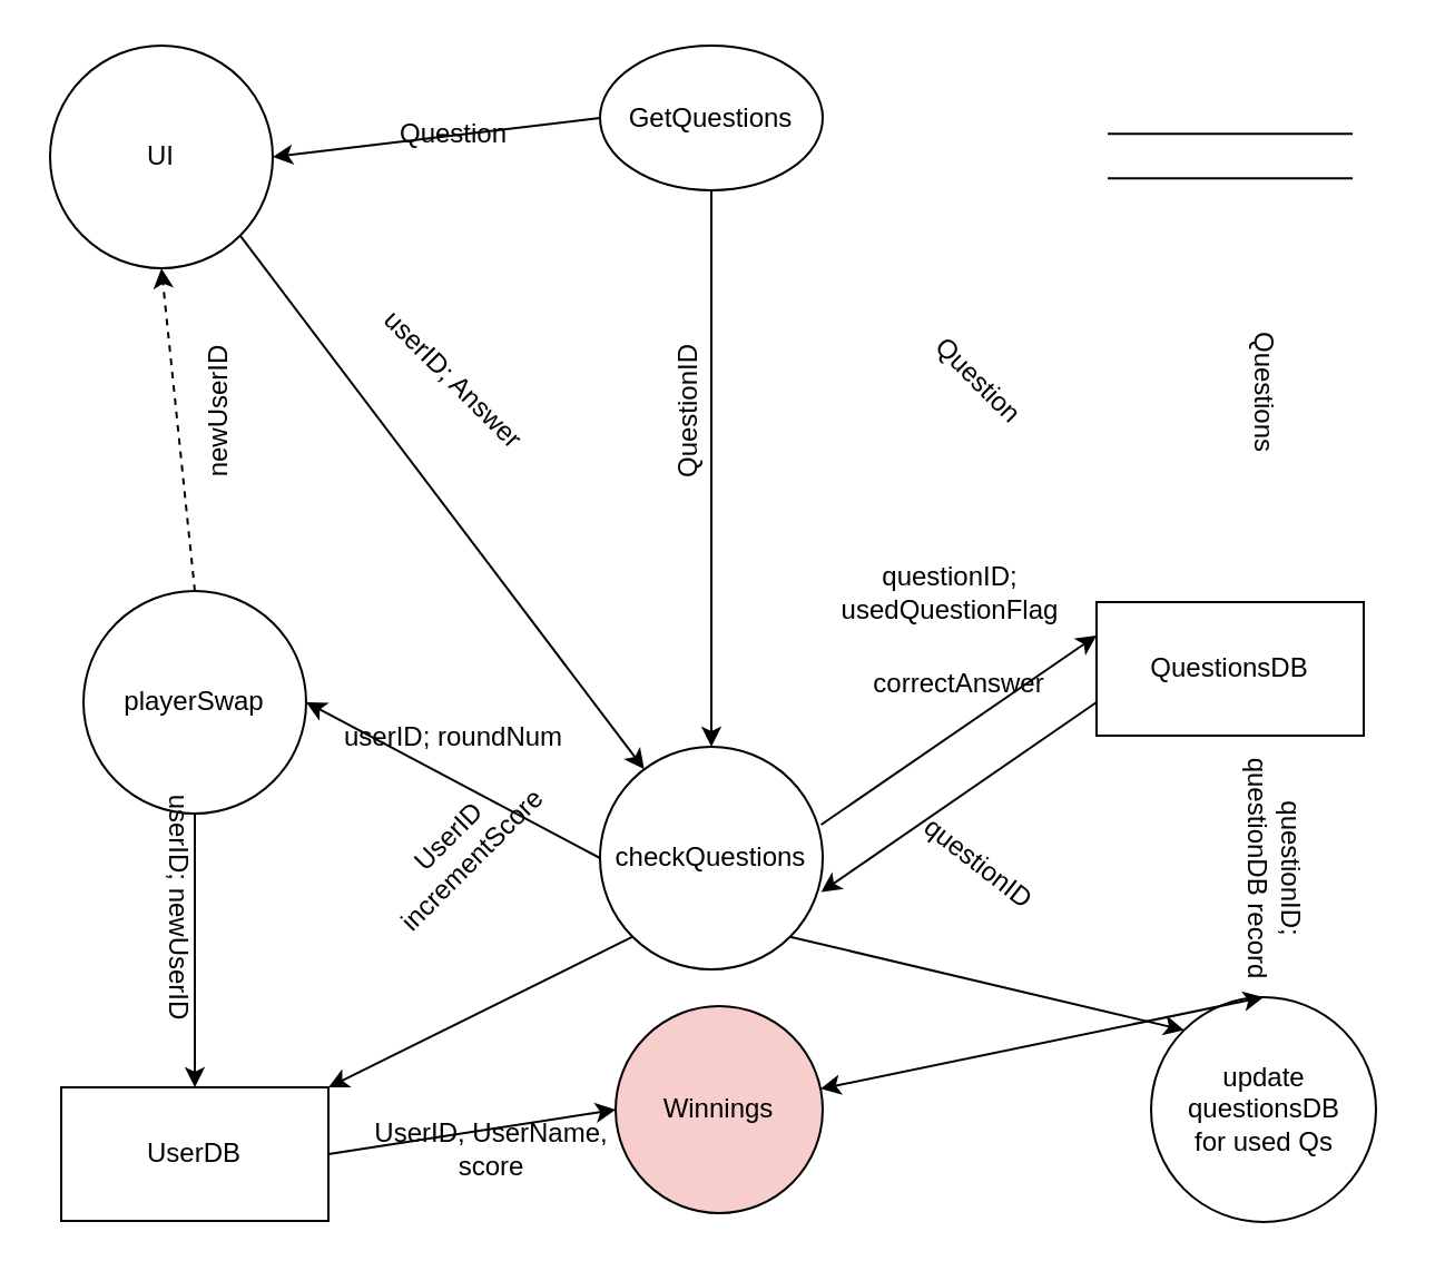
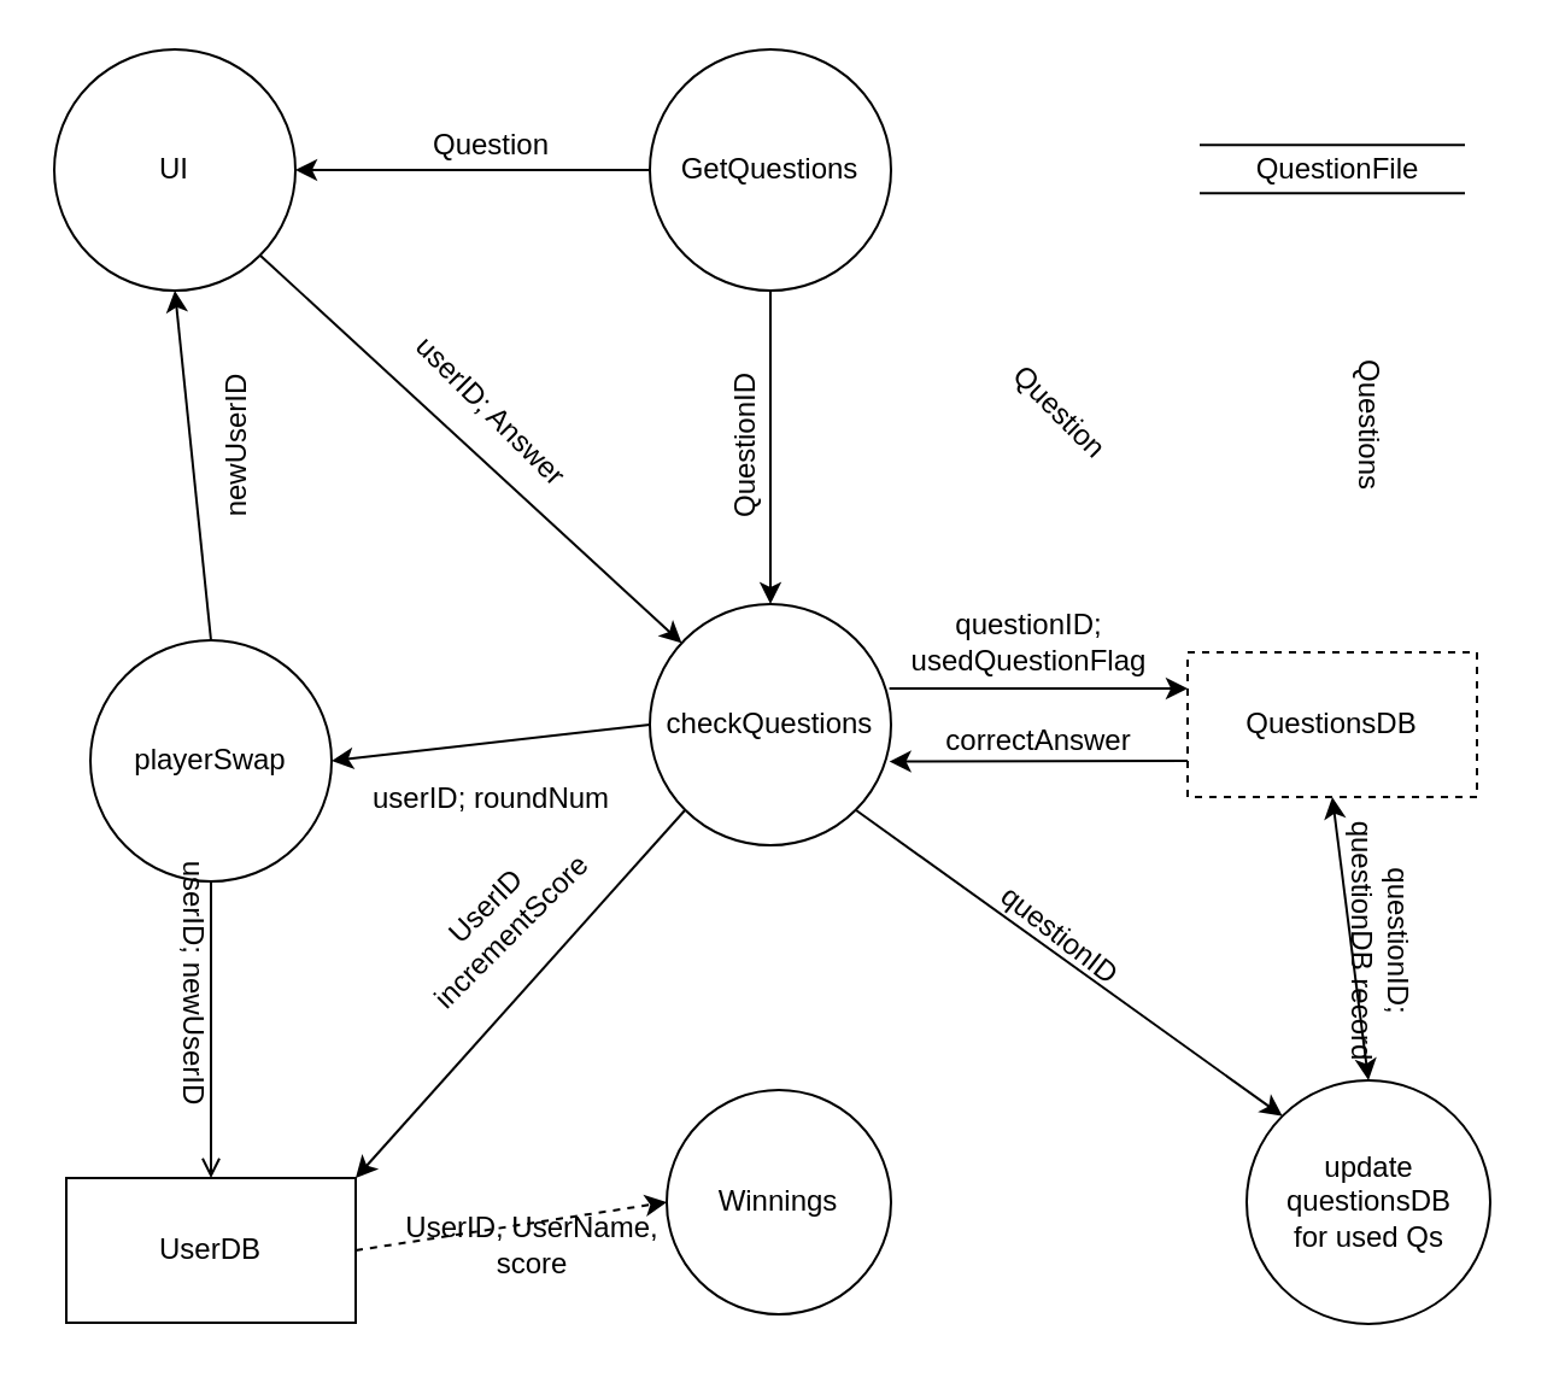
  <mxCell id="0" />
  <mxCell id="1" parent="0" />
- <mxCell id="2" value="GetQuestions" style="ellipse;whiteSpace=wrap;html=1;aspect=fixed;" vertex="1" parent="1"><mxGeometry x="269" y="20" width="100" height="65" as="geometry" /></mxCell>
- <mxCell id="3" value="QuestionsDB" style="rounded=0;whiteSpace=wrap;html=1;" vertex="1" parent="1"><mxGeometry x="492" y="270" width="120" height="60" as="geometry" /></mxCell>
+ <mxCell id="2" value="GetQuestions" style="ellipse;whiteSpace=wrap;html=1;aspect=fixed;" vertex="1" parent="1"><mxGeometry x="269" y="20" width="100" height="100" as="geometry" /></mxCell>
+ <mxCell id="3" value="QuestionsDB" style="rounded=0;whiteSpace=wrap;html=1;dashed=1;" vertex="1" parent="1"><mxGeometry x="492" y="270" width="120" height="60" as="geometry" /></mxCell>
  <mxCell id="4" value="Question&lt;br&gt;" style="text;html=1;align=center;verticalAlign=middle;resizable=0;points=[];autosize=1;rotation=45;" vertex="1" parent="1"><mxGeometry x="408.5" y="160" width="60" height="20" as="geometry" /></mxCell>
  <mxCell id="5" value="UI" style="ellipse;whiteSpace=wrap;html=1;aspect=fixed;" vertex="1" parent="1"><mxGeometry x="22" y="20" width="100" height="100" as="geometry" /></mxCell>
  <mxCell id="6" value="" style="endArrow=classic;html=1;entryX=1;entryY=0.5;entryDx=0;entryDy=0;exitX=0;exitY=0.5;exitDx=0;exitDy=0;" edge="1" parent="1" source="2" target="5"><mxGeometry width="50" height="50" relative="1" as="geometry"><mxPoint x="239" y="270" as="sourcePoint" /><mxPoint x="289" y="220" as="targetPoint" /></mxGeometry></mxCell>
- <mxCell id="7" value="checkQuestions" style="ellipse;whiteSpace=wrap;html=1;aspect=fixed;" vertex="1" parent="1"><mxGeometry x="269" y="335" width="100" height="100" as="geometry" /></mxCell>
+ <mxCell id="7" value="checkQuestions" style="ellipse;whiteSpace=wrap;html=1;aspect=fixed;" vertex="1" parent="1"><mxGeometry x="269" y="250" width="100" height="100" as="geometry" /></mxCell>
  <mxCell id="8" value="" style="endArrow=classic;html=1;exitX=1;exitY=1;exitDx=0;exitDy=0;" edge="1" parent="1" source="5" target="7"><mxGeometry width="50" height="50" relative="1" as="geometry"><mxPoint x="239" y="270" as="sourcePoint" /><mxPoint x="289" y="220" as="targetPoint" /></mxGeometry></mxCell>
  <mxCell id="9" value="Question" style="text;html=1;align=center;verticalAlign=middle;resizable=0;points=[];autosize=1;rotation=0;" vertex="1" parent="1"><mxGeometry x="173" y="50" width="60" height="20" as="geometry" /></mxCell>
  <mxCell id="10" value="userID; Answer" style="text;html=1;align=center;verticalAlign=middle;resizable=0;points=[];autosize=1;rotation=45;" vertex="1" parent="1"><mxGeometry x="153" y="160" width="100" height="20" as="geometry" /></mxCell>
  <mxCell id="11" value="UserDB" style="rounded=0;whiteSpace=wrap;html=1;" vertex="1" parent="1"><mxGeometry x="27" y="488" width="120" height="60" as="geometry" /></mxCell>
  <mxCell id="12" value="" style="endArrow=classic;html=1;entryX=1;entryY=0;entryDx=0;entryDy=0;exitX=0;exitY=1;exitDx=0;exitDy=0;" edge="1" parent="1" source="7" target="11"><mxGeometry width="50" height="50" relative="1" as="geometry"><mxPoint x="239" y="310" as="sourcePoint" /><mxPoint x="289" y="260" as="targetPoint" /></mxGeometry></mxCell>
  <mxCell id="13" value="" style="endArrow=classic;html=1;entryX=0;entryY=0.25;entryDx=0;entryDy=0;exitX=0.993;exitY=0.35;exitDx=0;exitDy=0;exitPerimeter=0;" edge="1" parent="1" source="7" target="3"><mxGeometry width="50" height="50" relative="1" as="geometry"><mxPoint x="239" y="260" as="sourcePoint" /><mxPoint x="289" y="210" as="targetPoint" /></mxGeometry></mxCell>
  <mxCell id="14" value="questionID;&lt;br&gt;usedQuestionFlag" style="text;html=1;align=center;verticalAlign=middle;resizable=0;points=[];autosize=1;rotation=0;" vertex="1" parent="1"><mxGeometry x="372" y="250" width="107" height="32" as="geometry" /></mxCell>
  <mxCell id="15" value="UserID&lt;br&gt;incrementScore" style="text;html=1;align=center;verticalAlign=middle;resizable=0;points=[];autosize=1;rotation=-45;" vertex="1" parent="1"><mxGeometry x="159" y="365" width="94" height="32" as="geometry" /></mxCell>
  <mxCell id="16" value="" style="endArrow=classic;html=1;exitX=0.5;exitY=1;exitDx=0;exitDy=0;entryX=0.5;entryY=0;entryDx=0;entryDy=0;" edge="1" parent="1" source="2" target="7"><mxGeometry width="50" height="50" relative="1" as="geometry"><mxPoint x="249" y="260" as="sourcePoint" /><mxPoint x="299" y="210" as="targetPoint" /></mxGeometry></mxCell>
  <mxCell id="17" value="QuestionID" style="text;html=1;align=center;verticalAlign=middle;resizable=0;points=[];autosize=1;rotation=-90;" vertex="1" parent="1"><mxGeometry x="269" y="175" width="80" height="20" as="geometry" /></mxCell>
  <mxCell id="18" value="" style="endArrow=classic;html=1;exitX=0;exitY=0.75;exitDx=0;exitDy=0;entryX=0.993;entryY=0.653;entryDx=0;entryDy=0;entryPerimeter=0;" edge="1" parent="1" source="3" target="7"><mxGeometry width="50" height="50" relative="1" as="geometry"><mxPoint x="249" y="260" as="sourcePoint" /><mxPoint x="299" y="210" as="targetPoint" /></mxGeometry></mxCell>
  <mxCell id="19" value="correctAnswer" style="text;html=1;align=center;verticalAlign=middle;resizable=0;points=[];autosize=1;rotation=0;" vertex="1" parent="1"><mxGeometry x="385" y="297" width="90" height="20" as="geometry" /></mxCell>
  <mxCell id="20" value="playerSwap" style="ellipse;whiteSpace=wrap;html=1;aspect=fixed;" vertex="1" parent="1"><mxGeometry x="37" y="265" width="100" height="100" as="geometry" /></mxCell>
  <mxCell id="21" value="" style="endArrow=classic;html=1;exitX=0;exitY=0.5;exitDx=0;exitDy=0;entryX=1;entryY=0.5;entryDx=0;entryDy=0;" edge="1" parent="1" source="7" target="20"><mxGeometry width="50" height="50" relative="1" as="geometry"><mxPoint x="272.04" y="318" as="sourcePoint" /><mxPoint x="299" y="260" as="targetPoint" /></mxGeometry></mxCell>
- <mxCell id="22" value="" style="endArrow=classic;html=1;entryX=0.5;entryY=1;entryDx=0;entryDy=0;exitX=0.5;exitY=0;exitDx=0;exitDy=0;dashed=1;" edge="1" parent="1" source="20" target="5"><mxGeometry width="50" height="50" relative="1" as="geometry"><mxPoint x="129" y="200" as="sourcePoint" /><mxPoint x="179" y="150" as="targetPoint" /></mxGeometry></mxCell>
+ <mxCell id="22" value="" style="endArrow=classic;html=1;entryX=0.5;entryY=1;entryDx=0;entryDy=0;exitX=0.5;exitY=0;exitDx=0;exitDy=0;" edge="1" parent="1" source="20" target="5"><mxGeometry width="50" height="50" relative="1" as="geometry"><mxPoint x="129" y="200" as="sourcePoint" /><mxPoint x="179" y="150" as="targetPoint" /></mxGeometry></mxCell>
  <mxCell id="23" value="newUserID" style="text;html=1;align=center;verticalAlign=middle;resizable=0;points=[];autosize=1;rotation=-90;" vertex="1" parent="1"><mxGeometry x="63" y="175" width="70" height="20" as="geometry" /></mxCell>
  <mxCell id="24" value="userID; newUserID" style="text;html=1;align=center;verticalAlign=middle;resizable=0;points=[];autosize=1;rotation=90;" vertex="1" parent="1"><mxGeometry x="20" y="397" width="120" height="20" as="geometry" /></mxCell>
  <mxCell id="25" value="userID; roundNum" style="text;html=1;align=center;verticalAlign=middle;resizable=0;points=[];autosize=1;" vertex="1" parent="1"><mxGeometry x="149" y="322" width="108" height="18" as="geometry" /></mxCell>
  <mxCell id="26" value="update questionsDB&lt;br&gt;for used Qs" style="ellipse;whiteSpace=wrap;html=1;aspect=fixed;" vertex="1" parent="1"><mxGeometry x="516.5" y="447.5" width="101" height="101" as="geometry" /></mxCell>
  <mxCell id="27" value="" style="endArrow=classic;html=1;exitX=1;exitY=1;exitDx=0;exitDy=0;entryX=0;entryY=0;entryDx=0;entryDy=0;" edge="1" parent="1" source="7" target="26"><mxGeometry width="50" height="50" relative="1" as="geometry"><mxPoint x="329" y="240" as="sourcePoint" /><mxPoint x="379" y="190" as="targetPoint" /></mxGeometry></mxCell>
  <mxCell id="28" value="questionID" style="text;html=1;align=center;verticalAlign=middle;resizable=0;points=[];autosize=1;rotation=38;" vertex="1" parent="1"><mxGeometry x="403.5" y="377" width="70" height="20" as="geometry" /></mxCell>
- <mxCell id="29" value="" style="endArrow=classic;startArrow=classic;html=1;exitX=0.5;exitY=0;exitDx=0;exitDy=0;" edge="1" parent="1" source="26" target="35"><mxGeometry width="50" height="50" relative="1" as="geometry"><mxPoint x="629" y="150" as="sourcePoint" /><mxPoint x="679" y="100" as="targetPoint" /></mxGeometry></mxCell>
+ <mxCell id="29" value="" style="endArrow=classic;startArrow=classic;html=1;exitX=0.5;exitY=0;exitDx=0;exitDy=0;entryX=0.5;entryY=1;entryDx=0;entryDy=0;" edge="1" parent="1" source="26" target="3"><mxGeometry width="50" height="50" relative="1" as="geometry"><mxPoint x="629" y="150" as="sourcePoint" /><mxPoint x="679" y="100" as="targetPoint" /></mxGeometry></mxCell>
  <mxCell id="30" value="questionID;&lt;br&gt;questionDB record" style="text;html=1;align=center;verticalAlign=middle;resizable=0;points=[];autosize=1;rotation=90;" vertex="1" parent="1"><mxGeometry x="518" y="373" width="109" height="32" as="geometry" /></mxCell>
  <mxCell id="31" value="" style="endArrow=none;html=1;" edge="1" parent="1"><mxGeometry width="50" height="50" relative="1" as="geometry"><mxPoint x="497" y="59.58" as="sourcePoint" /><mxPoint x="607" y="59.58" as="targetPoint" /></mxGeometry></mxCell>
+ <mxCell id="32" value="QuestionFile&lt;br&gt;" style="text;html=1;align=center;verticalAlign=middle;resizable=0;points=[];autosize=1;" vertex="1" parent="1"><mxGeometry x="513.5" y="60" width="80" height="20" as="geometry" /></mxCell>
  <mxCell id="33" value="" style="endArrow=none;html=1;" edge="1" parent="1"><mxGeometry width="50" height="50" relative="1" as="geometry"><mxPoint x="497" y="79.58" as="sourcePoint" /><mxPoint x="607" y="79.58" as="targetPoint" /></mxGeometry></mxCell>
  <mxCell id="34" value="Questions" style="text;html=1;align=center;verticalAlign=middle;resizable=0;points=[];autosize=1;rotation=90;" vertex="1" parent="1"><mxGeometry x="532.5" y="165" width="70" height="20" as="geometry" /></mxCell>
- <mxCell id="35" value="Winnings" style="ellipse;whiteSpace=wrap;html=1;aspect=fixed;fillColor=#f8cecc;" vertex="1" parent="1"><mxGeometry x="276" y="451.5" width="93" height="93" as="geometry" /></mxCell>
- <mxCell id="36" value="" style="endArrow=classic;html=1;exitX=1;exitY=0.5;exitDx=0;exitDy=0;entryX=0;entryY=0.5;entryDx=0;entryDy=0;" edge="1" parent="1" source="11" target="35"><mxGeometry width="50" height="50" relative="1" as="geometry"><mxPoint x="599" y="490" as="sourcePoint" /><mxPoint x="649" y="440" as="targetPoint" /></mxGeometry></mxCell>
+ <mxCell id="35" value="Winnings" style="ellipse;whiteSpace=wrap;html=1;aspect=fixed;" vertex="1" parent="1"><mxGeometry x="276" y="451.5" width="93" height="93" as="geometry" /></mxCell>
+ <mxCell id="36" value="" style="endArrow=classic;html=1;exitX=1;exitY=0.5;exitDx=0;exitDy=0;entryX=0;entryY=0.5;entryDx=0;entryDy=0;dashed=1;" edge="1" parent="1" source="11" target="35"><mxGeometry width="50" height="50" relative="1" as="geometry"><mxPoint x="599" y="490" as="sourcePoint" /><mxPoint x="649" y="440" as="targetPoint" /></mxGeometry></mxCell>
  <mxCell id="37" value="UserID, UserName,&lt;br&gt;score" style="text;html=1;align=center;verticalAlign=middle;resizable=0;points=[];autosize=1;rotation=0;" vertex="1" parent="1"><mxGeometry x="162" y="500" width="115" height="32" as="geometry" /></mxCell>
- <mxCell id="38" value="" style="endArrow=classic;html=1;exitX=0.5;exitY=1;exitDx=0;exitDy=0;entryX=0.5;entryY=0;entryDx=0;entryDy=0;" edge="1" parent="1" source="20" target="11"><mxGeometry width="50" height="50" relative="1" as="geometry"><mxPoint x="502" y="315" as="sourcePoint" /><mxPoint x="552" y="265" as="targetPoint" /></mxGeometry></mxCell>
+ <mxCell id="38" value="" style="endArrow=open;html=1;exitX=0.5;exitY=1;exitDx=0;exitDy=0;entryX=0.5;entryY=0;entryDx=0;entryDy=0;" edge="1" parent="1" source="20" target="11"><mxGeometry width="50" height="50" relative="1" as="geometry"><mxPoint x="502" y="315" as="sourcePoint" /><mxPoint x="552" y="265" as="targetPoint" /></mxGeometry></mxCell>
